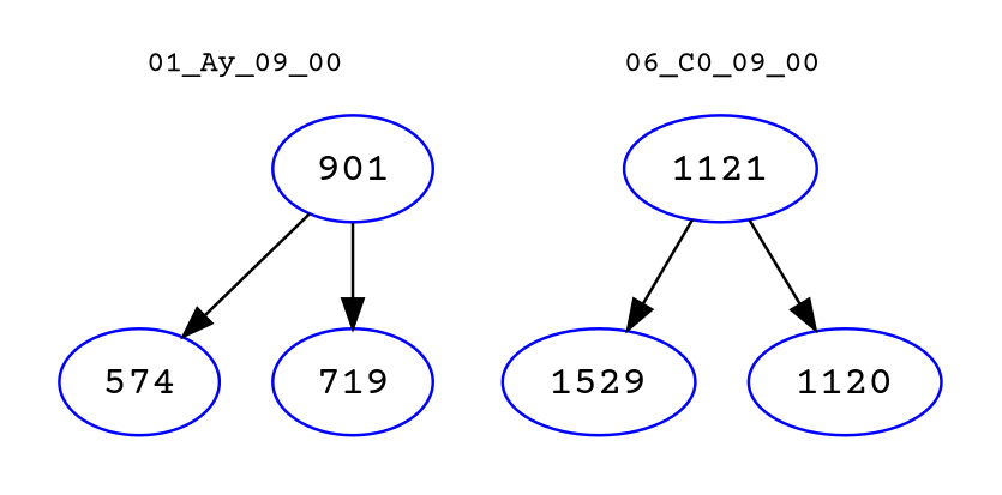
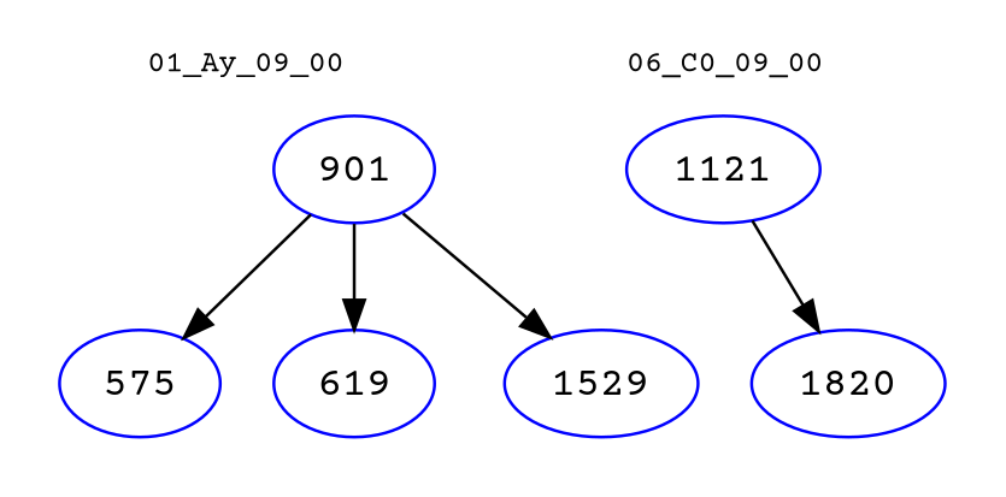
  digraph {
    fontname="Courier Prime"
    node [color=blue fontname="Courier Prime"]
    edge [color=black fontname="Courier Prime"]
    n1 [label=901]
-   n2 [label=574]
-   n3 [label=719]
+   n2 [label=575]
+   n3 [label=619]
    n4 [label=1121]
-   n5 [label=1120]
+   n5 [label=1820]
    n6 [label=1529]
    subgraph cluster_1 {
      color=white
      fontsize=10
      label="01_Ay_09_00"
      n1
      n2
      n3
    }
    subgraph cluster_2 {
      color=white
      fontsize=10
      label="06_C0_09_00"
      n4
      n5
      n6
    }
    n1 -> n2
    n1 -> n3
    n4 -> n5
-   n4 -> n6
+   n1 -> n6
  }
